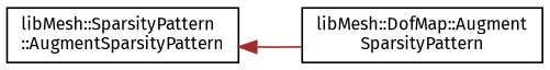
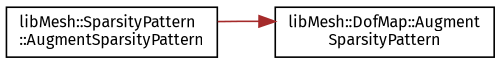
  digraph {
    rankdir=LR
    fontname="Fira Sans"
    node [color=black fillcolor=white fontname="Fira Sans" fontsize=10 shape=record style=filled]
    n1 [height=0.2 label="libMesh::SparsityPattern\l::AugmentSparsityPattern" width=0.4]
    n2 [height=0.2 label="libMesh::DofMap::Augment\lSparsityPattern" width=0.4]
-   n1 -> n2 [color=brown dir=back fontname="Fira Sans" fontsize=10 labelfontname=Helvetica labelfontsize=10 style=solid]
+   n2 -> n1 [color=brown dir=back fontname="Fira Sans" fontsize=10 labelfontname=Helvetica labelfontsize=10 style=solid]
  }
